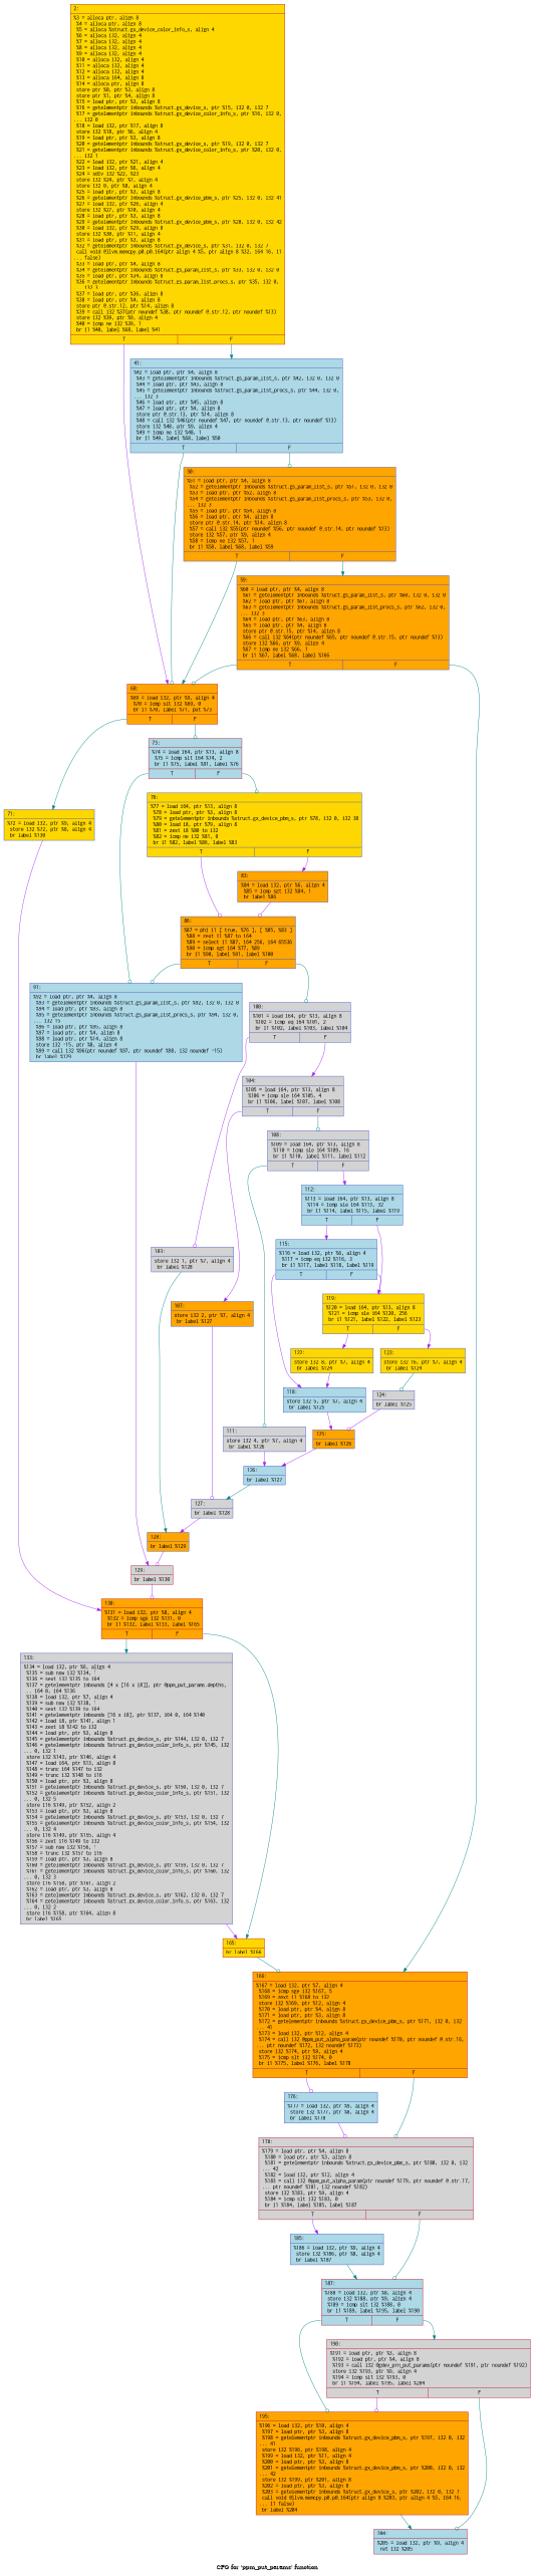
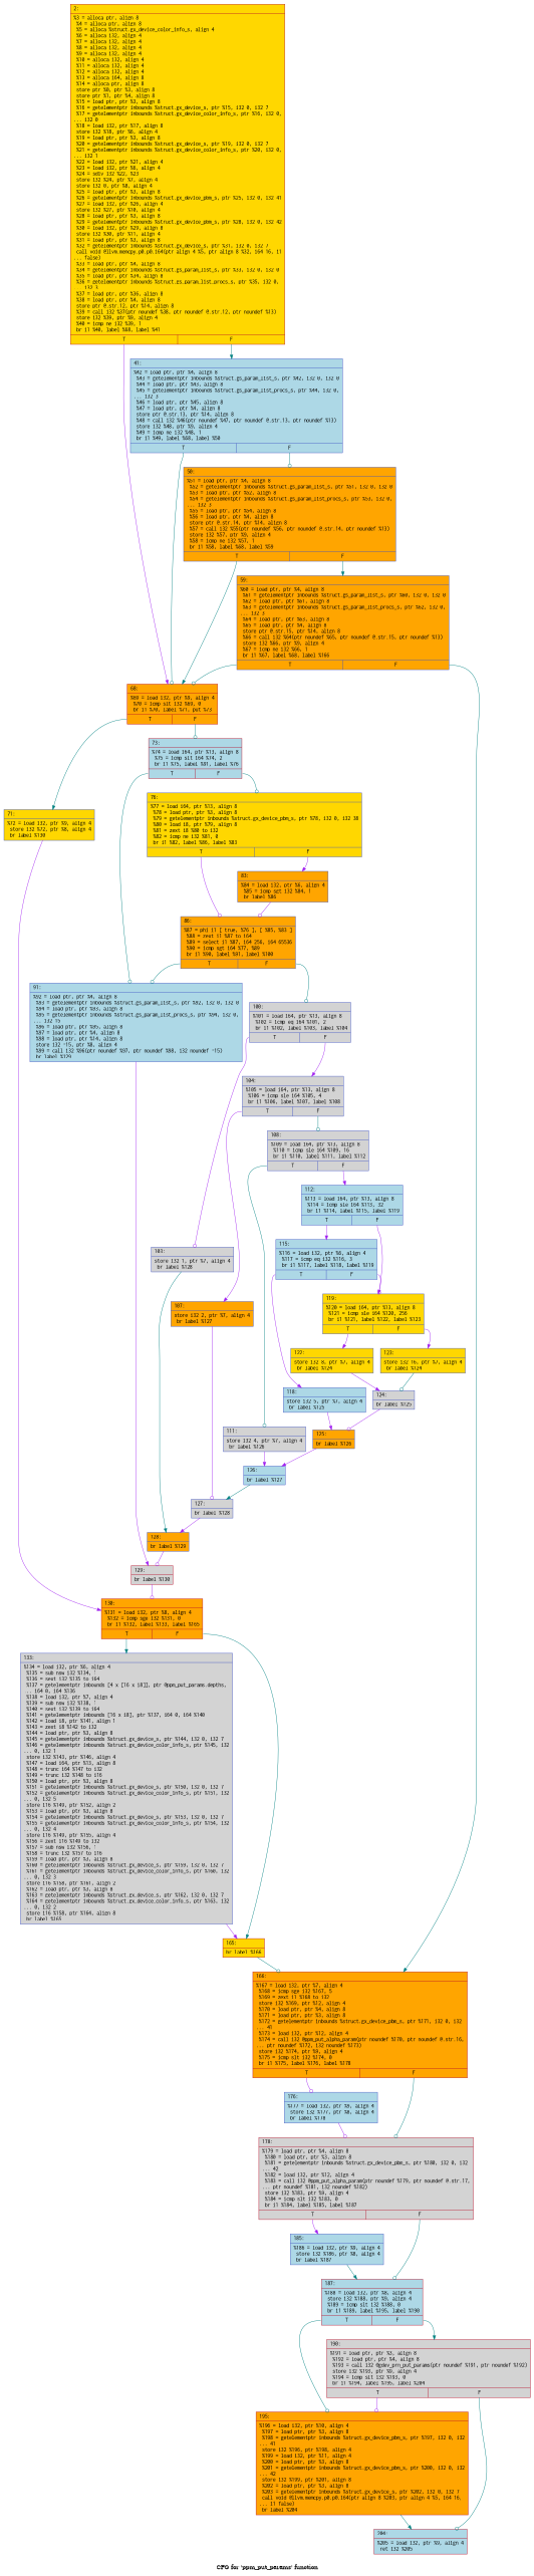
  digraph {
    label="CFG for 'ppm_put_params' function"
    node [color="#3d50c3ff" fillcolor=orange fontname=Courier shape=record style=filled]
    edge [arrowhead=normal color=purple]
    n1 [color="#b70d28ff" fillcolor=gold label="{2:\l|  %3 = alloca ptr, align 8\l  %4 = alloca ptr, align 8\l  %5 = alloca %struct.gx_device_color_info_s, align 4\l  %6 = alloca i32, align 4\l  %7 = alloca i32, align 4\l  %8 = alloca i32, align 4\l  %9 = alloca i32, align 4\l  %10 = alloca i32, align 4\l  %11 = alloca i32, align 4\l  %12 = alloca i32, align 4\l  %13 = alloca i64, align 8\l  %14 = alloca ptr, align 8\l  store ptr %0, ptr %3, align 8\l  store ptr %1, ptr %4, align 8\l  %15 = load ptr, ptr %3, align 8\l  %16 = getelementptr inbounds %struct.gx_device_s, ptr %15, i32 0, i32 7\l  %17 = getelementptr inbounds %struct.gx_device_color_info_s, ptr %16, i32 0,\l... i32 0\l  %18 = load i32, ptr %17, align 8\l  store i32 %18, ptr %6, align 4\l  %19 = load ptr, ptr %3, align 8\l  %20 = getelementptr inbounds %struct.gx_device_s, ptr %19, i32 0, i32 7\l  %21 = getelementptr inbounds %struct.gx_device_color_info_s, ptr %20, i32 0,\l... i32 1\l  %22 = load i32, ptr %21, align 4\l  %23 = load i32, ptr %6, align 4\l  %24 = sdiv i32 %22, %23\l  store i32 %24, ptr %7, align 4\l  store i32 0, ptr %8, align 4\l  %25 = load ptr, ptr %3, align 8\l  %26 = getelementptr inbounds %struct.gx_device_pbm_s, ptr %25, i32 0, i32 41\l  %27 = load i32, ptr %26, align 4\l  store i32 %27, ptr %10, align 4\l  %28 = load ptr, ptr %3, align 8\l  %29 = getelementptr inbounds %struct.gx_device_pbm_s, ptr %28, i32 0, i32 42\l  %30 = load i32, ptr %29, align 8\l  store i32 %30, ptr %11, align 4\l  %31 = load ptr, ptr %3, align 8\l  %32 = getelementptr inbounds %struct.gx_device_s, ptr %31, i32 0, i32 7\l  call void @llvm.memcpy.p0.p0.i64(ptr align 4 %5, ptr align 8 %32, i64 16, i1\l... false)\l  %33 = load ptr, ptr %4, align 8\l  %34 = getelementptr inbounds %struct.gs_param_list_s, ptr %33, i32 0, i32 0\l  %35 = load ptr, ptr %34, align 8\l  %36 = getelementptr inbounds %struct.gs_param_list_procs_s, ptr %35, i32 0,\l... i32 3\l  %37 = load ptr, ptr %36, align 8\l  %38 = load ptr, ptr %4, align 8\l  store ptr @.str.12, ptr %14, align 8\l  %39 = call i32 %37(ptr noundef %38, ptr noundef @.str.12, ptr noundef %13)\l  store i32 %39, ptr %9, align 4\l  %40 = icmp ne i32 %39, 1\l  br i1 %40, label %68, label %41\l|{<s0>T|<s1>F}}"]
    n2 [color="#b70d28ff" label="{68:\l|  %69 = load i32, ptr %9, align 4\l  %70 = icmp slt i32 %69, 0\l  br i1 %70, label %71, put %73\l|{<s0>T|<s1>F}}"]
    n3 [fillcolor=lightblue label="{41:\l|  %42 = load ptr, ptr %4, align 8\l  %43 = getelementptr inbounds %struct.gs_param_list_s, ptr %42, i32 0, i32 0\l  %44 = load ptr, ptr %43, align 8\l  %45 = getelementptr inbounds %struct.gs_param_list_procs_s, ptr %44, i32 0,\l... i32 3\l  %46 = load ptr, ptr %45, align 8\l  %47 = load ptr, ptr %4, align 8\l  store ptr @.str.13, ptr %14, align 8\l  %48 = call i32 %46(ptr noundef %47, ptr noundef @.str.13, ptr noundef %13)\l  store i32 %48, ptr %9, align 4\l  %49 = icmp ne i32 %48, 1\l  br i1 %49, label %68, label %50\l|{<s0>T|<s1>F}}"]
    n4 [fillcolor=gold label="{71:\l|  %72 = load i32, ptr %9, align 4\l  store i32 %72, ptr %8, align 4\l  br label %130\l}"]
    n5 [color="#b70d28ff" fillcolor=lightblue label="{73:\l|  %74 = load i64, ptr %13, align 8\l  %75 = icmp slt i64 %74, 2\l  br i1 %75, label %91, label %76\l|{<s0>T|<s1>F}}"]
    n6 [label="{50:\l|  %51 = load ptr, ptr %4, align 8\l  %52 = getelementptr inbounds %struct.gs_param_list_s, ptr %51, i32 0, i32 0\l  %53 = load ptr, ptr %52, align 8\l  %54 = getelementptr inbounds %struct.gs_param_list_procs_s, ptr %53, i32 0,\l... i32 3\l  %55 = load ptr, ptr %54, align 8\l  %56 = load ptr, ptr %4, align 8\l  store ptr @.str.14, ptr %14, align 8\l  %57 = call i32 %55(ptr noundef %56, ptr noundef @.str.14, ptr noundef %13)\l  store i32 %57, ptr %9, align 4\l  %58 = icmp ne i32 %57, 1\l  br i1 %58, label %68, label %59\l|{<s0>T|<s1>F}}"]
    n7 [color="#b70d28ff" label="{130:\l|  %131 = load i32, ptr %8, align 4\l  %132 = icmp sge i32 %131, 0\l  br i1 %132, label %133, label %165\l|{<s0>T|<s1>F}}"]
    n8 [fillcolor=lightblue label="{91:\l|  %92 = load ptr, ptr %4, align 8\l  %93 = getelementptr inbounds %struct.gs_param_list_s, ptr %92, i32 0, i32 0\l  %94 = load ptr, ptr %93, align 8\l  %95 = getelementptr inbounds %struct.gs_param_list_procs_s, ptr %94, i32 0,\l... i32 15\l  %96 = load ptr, ptr %95, align 8\l  %97 = load ptr, ptr %4, align 8\l  %98 = load ptr, ptr %14, align 8\l  store i32 -15, ptr %8, align 4\l  %99 = call i32 %96(ptr noundef %97, ptr noundef %98, i32 noundef -15)\l  br label %129\l}"]
    n9 [fillcolor=gold label="{76:\l|  %77 = load i64, ptr %13, align 8\l  %78 = load ptr, ptr %3, align 8\l  %79 = getelementptr inbounds %struct.gx_device_pbm_s, ptr %78, i32 0, i32 38\l  %80 = load i8, ptr %79, align 8\l  %81 = zext i8 %80 to i32\l  %82 = icmp ne i32 %81, 0\l  br i1 %82, label %86, label %83\l|{<s0>T|<s1>F}}"]
    n10 [label="{59:\l|  %60 = load ptr, ptr %4, align 8\l  %61 = getelementptr inbounds %struct.gs_param_list_s, ptr %60, i32 0, i32 0\l  %62 = load ptr, ptr %61, align 8\l  %63 = getelementptr inbounds %struct.gs_param_list_procs_s, ptr %62, i32 0,\l... i32 3\l  %64 = load ptr, ptr %63, align 8\l  %65 = load ptr, ptr %4, align 8\l  store ptr @.str.15, ptr %14, align 8\l  %66 = call i32 %64(ptr noundef %65, ptr noundef @.str.15, ptr noundef %13)\l  store i32 %66, ptr %9, align 4\l  %67 = icmp ne i32 %66, 1\l  br i1 %67, label %68, label %166\l|{<s0>T|<s1>F}}"]
    n11 [color="#b70d28ff" label="{166:\l|  %167 = load i32, ptr %7, align 4\l  %168 = icmp sge i32 %167, 5\l  %169 = zext i1 %168 to i32\l  store i32 %169, ptr %12, align 4\l  %170 = load ptr, ptr %4, align 8\l  %171 = load ptr, ptr %3, align 8\l  %172 = getelementptr inbounds %struct.gx_device_pbm_s, ptr %171, i32 0, i32\l... 41\l  %173 = load i32, ptr %12, align 4\l  %174 = call i32 @ppm_put_alpha_param(ptr noundef %170, ptr noundef @.str.16,\l... ptr noundef %172, i32 noundef %173)\l  store i32 %174, ptr %9, align 4\l  %175 = icmp slt i32 %174, 0\l  br i1 %175, label %176, label %178\l|{<s0>T|<s1>F}}"]
    n12 [fillcolor=lightblue label="{176:\l|  %177 = load i32, ptr %9, align 4\l  store i32 %177, ptr %8, align 4\l  br label %178\l}"]
    n13 [color="#b70d28ff" fillcolor=lightgrey label="{178:\l|  %179 = load ptr, ptr %4, align 8\l  %180 = load ptr, ptr %3, align 8\l  %181 = getelementptr inbounds %struct.gx_device_pbm_s, ptr %180, i32 0, i32\l... 42\l  %182 = load i32, ptr %12, align 4\l  %183 = call i32 @ppm_put_alpha_param(ptr noundef %179, ptr noundef @.str.17,\l... ptr noundef %181, i32 noundef %182)\l  store i32 %183, ptr %9, align 4\l  %184 = icmp slt i32 %183, 0\l  br i1 %184, label %185, label %187\l|{<s0>T|<s1>F}}"]
    n14 [fillcolor=lightblue label="{185:\l|  %186 = load i32, ptr %9, align 4\l  store i32 %186, ptr %8, align 4\l  br label %187\l}"]
    n15 [color="#b70d28ff" fillcolor=lightblue label="{187:\l|  %188 = load i32, ptr %8, align 4\l  store i32 %188, ptr %9, align 4\l  %189 = icmp slt i32 %188, 0\l  br i1 %189, label %195, label %190\l|{<s0>T|<s1>F}}"]
    n16 [fillcolor=lightgrey label="{133:\l|  %134 = load i32, ptr %6, align 4\l  %135 = sub nsw i32 %134, 1\l  %136 = sext i32 %135 to i64\l  %137 = getelementptr inbounds [4 x [16 x i8]], ptr @ppm_put_params.depths,\l... i64 0, i64 %136\l  %138 = load i32, ptr %7, align 4\l  %139 = sub nsw i32 %138, 1\l  %140 = sext i32 %139 to i64\l  %141 = getelementptr inbounds [16 x i8], ptr %137, i64 0, i64 %140\l  %142 = load i8, ptr %141, align 1\l  %143 = zext i8 %142 to i32\l  %144 = load ptr, ptr %3, align 8\l  %145 = getelementptr inbounds %struct.gx_device_s, ptr %144, i32 0, i32 7\l  %146 = getelementptr inbounds %struct.gx_device_color_info_s, ptr %145, i32\l... 0, i32 1\l  store i32 %143, ptr %146, align 4\l  %147 = load i64, ptr %13, align 8\l  %148 = trunc i64 %147 to i32\l  %149 = trunc i32 %148 to i16\l  %150 = load ptr, ptr %3, align 8\l  %151 = getelementptr inbounds %struct.gx_device_s, ptr %150, i32 0, i32 7\l  %152 = getelementptr inbounds %struct.gx_device_color_info_s, ptr %151, i32\l... 0, i32 5\l  store i16 %149, ptr %152, align 2\l  %153 = load ptr, ptr %3, align 8\l  %154 = getelementptr inbounds %struct.gx_device_s, ptr %153, i32 0, i32 7\l  %155 = getelementptr inbounds %struct.gx_device_color_info_s, ptr %154, i32\l... 0, i32 4\l  store i16 %149, ptr %155, align 4\l  %156 = zext i16 %149 to i32\l  %157 = sub nsw i32 %156, 1\l  %158 = trunc i32 %157 to i16\l  %159 = load ptr, ptr %3, align 8\l  %160 = getelementptr inbounds %struct.gx_device_s, ptr %159, i32 0, i32 7\l  %161 = getelementptr inbounds %struct.gx_device_color_info_s, ptr %160, i32\l... 0, i32 3\l  store i16 %158, ptr %161, align 2\l  %162 = load ptr, ptr %3, align 8\l  %163 = getelementptr inbounds %struct.gx_device_s, ptr %162, i32 0, i32 7\l  %164 = getelementptr inbounds %struct.gx_device_color_info_s, ptr %163, i32\l... 0, i32 2\l  store i16 %158, ptr %164, align 8\l  br label %165\l}"]
    n17 [color="#b70d28ff" fillcolor=gold label="{165:\l|  br label %166\l}"]
    n18 [color="#b70d28ff" fillcolor=lightgrey label="{129:\l|  br label %130\l}"]
    n19 [label="{86:\l|  %87 = phi i1 [ true, %76 ], [ %85, %83 ]\l  %88 = zext i1 %87 to i64\l  %89 = select i1 %87, i64 256, i64 65536\l  %90 = icmp sgt i64 %77, %89\l  br i1 %90, label %91, label %100\l|{<s0>T|<s1>F}}"]
    n20 [label="{83:\l|  %84 = load i32, ptr %6, align 4\l  %85 = icmp sgt i32 %84, 1\l  br label %86\l}"]
    n21 [fillcolor=lightgrey label="{100:\l|  %101 = load i64, ptr %13, align 8\l  %102 = icmp eq i64 %101, 2\l  br i1 %102, label %103, label %104\l|{<s0>T|<s1>F}}"]
    n22 [fillcolor=lightgrey label="{103:\l|  store i32 1, ptr %7, align 4\l  br label %128\l}"]
    n23 [fillcolor=lightgrey label="{104:\l|  %105 = load i64, ptr %13, align 8\l  %106 = icmp sle i64 %105, 4\l  br i1 %106, label %107, label %108\l|{<s0>T|<s1>F}}"]
    n24 [label="{128:\l|  br label %129\l}"]
    n25 [label="{107:\l|  store i32 2, ptr %7, align 4\l  br label %127\l}"]
    n26 [fillcolor=lightgrey label="{108:\l|  %109 = load i64, ptr %13, align 8\l  %110 = icmp sle i64 %109, 16\l  br i1 %110, label %111, label %112\l|{<s0>T|<s1>F}}"]
    n27 [fillcolor=lightgrey label="{127:\l|  br label %128\l}"]
    n28 [fillcolor=lightgrey label="{111:\l|  store i32 4, ptr %7, align 4\l  br label %126\l}"]
    n29 [fillcolor=lightblue label="{112:\l|  %113 = load i64, ptr %13, align 8\l  %114 = icmp sle i64 %113, 32\l  br i1 %114, label %115, label %119\l|{<s0>T|<s1>F}}"]
    n30 [fillcolor=lightblue label="{126:\l|  br label %127\l}"]
    n31 [fillcolor=lightblue label="{115:\l|  %116 = load i32, ptr %6, align 4\l  %117 = icmp eq i32 %116, 3\l  br i1 %117, label %118, label %119\l|{<s0>T|<s1>F}}"]
    n32 [fillcolor=gold label="{119:\l|  %120 = load i64, ptr %13, align 8\l  %121 = icmp sle i64 %120, 256\l  br i1 %121, label %122, label %123\l|{<s0>T|<s1>F}}"]
    n33 [fillcolor=lightblue label="{118:\l|  store i32 5, ptr %7, align 4\l  br label %125\l}"]
    n34 [fillcolor=gold label="{122:\l|  store i32 8, ptr %7, align 4\l  br label %124\l}"]
    n35 [fillcolor=gold label="{123:\l|  store i32 16, ptr %7, align 4\l  br label %124\l}"]
    n36 [label="{125:\l|  br label %126\l}"]
    n37 [fillcolor=lightgrey label="{124:\l|  br label %125\l}"]
    n38 [color="#b70d28ff" label="{195:\l|  %196 = load i32, ptr %10, align 4\l  %197 = load ptr, ptr %3, align 8\l  %198 = getelementptr inbounds %struct.gx_device_pbm_s, ptr %197, i32 0, i32\l... 41\l  store i32 %196, ptr %198, align 4\l  %199 = load i32, ptr %11, align 4\l  %200 = load ptr, ptr %3, align 8\l  %201 = getelementptr inbounds %struct.gx_device_pbm_s, ptr %200, i32 0, i32\l... 42\l  store i32 %199, ptr %201, align 8\l  %202 = load ptr, ptr %3, align 8\l  %203 = getelementptr inbounds %struct.gx_device_s, ptr %202, i32 0, i32 7\l  call void @llvm.memcpy.p0.p0.i64(ptr align 8 %203, ptr align 4 %5, i64 16,\l... i1 false)\l  br label %204\l}"]
    n39 [color="#b70d28ff" fillcolor=lightgrey label="{190:\l|  %191 = load ptr, ptr %3, align 8\l  %192 = load ptr, ptr %4, align 8\l  %193 = call i32 @gdev_prn_put_params(ptr noundef %191, ptr noundef %192)\l  store i32 %193, ptr %9, align 4\l  %194 = icmp slt i32 %193, 0\l  br i1 %194, label %195, label %204\l|{<s0>T|<s1>F}}"]
    n40 [color="#b70d28ff" fillcolor=lightblue label="{204:\l|  %205 = load i32, ptr %9, align 4\l  ret i32 %205\l}"]
    n1 -> n2 [tailport=s0]
    n1 -> n3 [color=teal tailport=s1]
    n2 -> n4 [color=teal tailport=s0]
    n2 -> n5 [arrowhead=odot color=teal tailport=s1]
    n3 -> n2 [arrowhead=odot color=teal tailport=s0]
    n3 -> n6 [arrowhead=odot color=teal tailport=s1]
    n4 -> n7
    n5 -> n8 [arrowhead=odot color=teal tailport=s0]
    n5 -> n9 [arrowhead=odot color=teal tailport=s1]
    n6 -> n2 [color=teal tailport=s0]
    n6 -> n10 [color=teal tailport=s1]
    n7 -> n16 [color=teal tailport=s0]
    n7 -> n17 [color=teal tailport=s1]
    n8 -> n18
    n9 -> n19 [arrowhead=odot tailport=s0]
    n9 -> n20 [tailport=s1]
    n10 -> n2 [arrowhead=odot color=teal tailport=s0]
    n10 -> n11 [color=teal tailport=s1]
    n11 -> n12 [arrowhead=odot tailport=s0]
    n11 -> n13 [arrowhead=odot color=teal tailport=s1]
    n12 -> n13 [arrowhead=odot]
    n13 -> n14 [tailport=s0]
    n13 -> n15 [arrowhead=odot color=teal tailport=s1]
    n14 -> n15 [color=teal]
    n15 -> n38 [arrowhead=odot color=teal tailport=s0]
    n15 -> n39 [color=teal tailport=s1]
    n16 -> n17
    n17 -> n11 [arrowhead=odot color=teal]
    n18 -> n7 [arrowhead=odot]
    n19 -> n8 [arrowhead=odot color=teal tailport=s0]
    n19 -> n21 [arrowhead=odot color=teal tailport=s1]
    n20 -> n19 [arrowhead=odot]
    n21 -> n22 [arrowhead=odot tailport=s0]
    n21 -> n23 [tailport=s1]
    n22 -> n24 [color=teal]
    n23 -> n25 [tailport=s0]
    n23 -> n26 [arrowhead=odot color=teal tailport=s1]
    n24 -> n18 [arrowhead=odot]
    n25 -> n27 [arrowhead=odot]
    n26 -> n28 [arrowhead=odot color=teal tailport=s0]
    n26 -> n29 [tailport=s1]
    n27 -> n24
    n28 -> n30
    n29 -> n31 [tailport=s0]
    n29 -> n32 [tailport=s1]
    n30 -> n27 [color=teal]
    n31 -> n32 [arrowhead=odot tailport=s1]
    n31 -> n33 [tailport=s0]
    n32 -> n34 [tailport=s0]
    n32 -> n35 [tailport=s1]
    n33 -> n36
-   n34 -> n33
+   n34 -> n37
    n35 -> n37 [arrowhead=odot color=teal]
    n36 -> n30
    n37 -> n36 [arrowhead=odot]
    n38 -> n40 [color=teal]
    n39 -> n38 [arrowhead=odot tailport=s0]
    n39 -> n40 [arrowhead=odot color=teal tailport=s1]
  }
